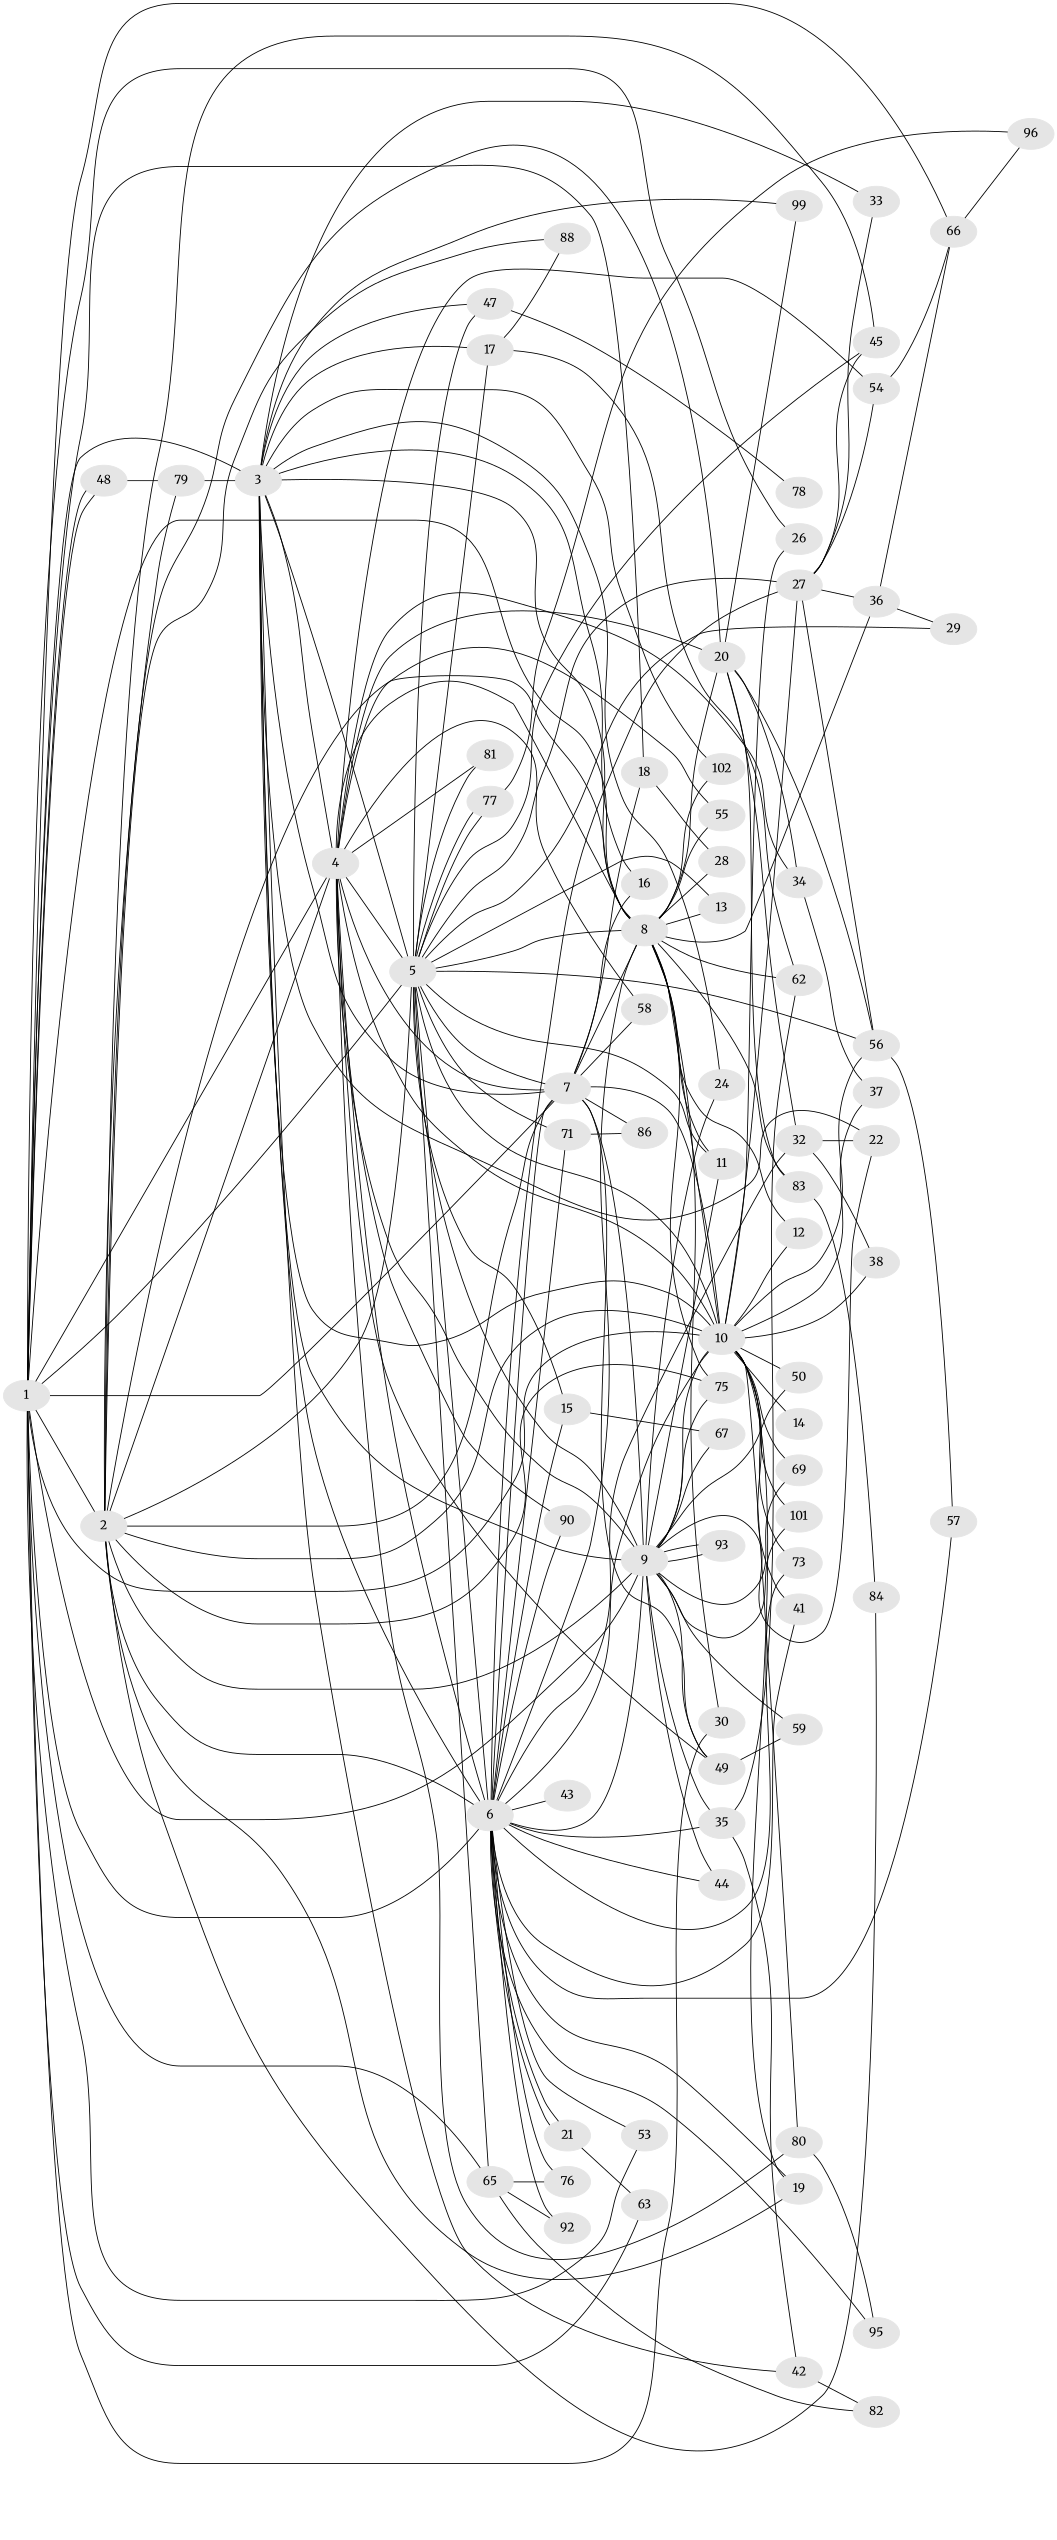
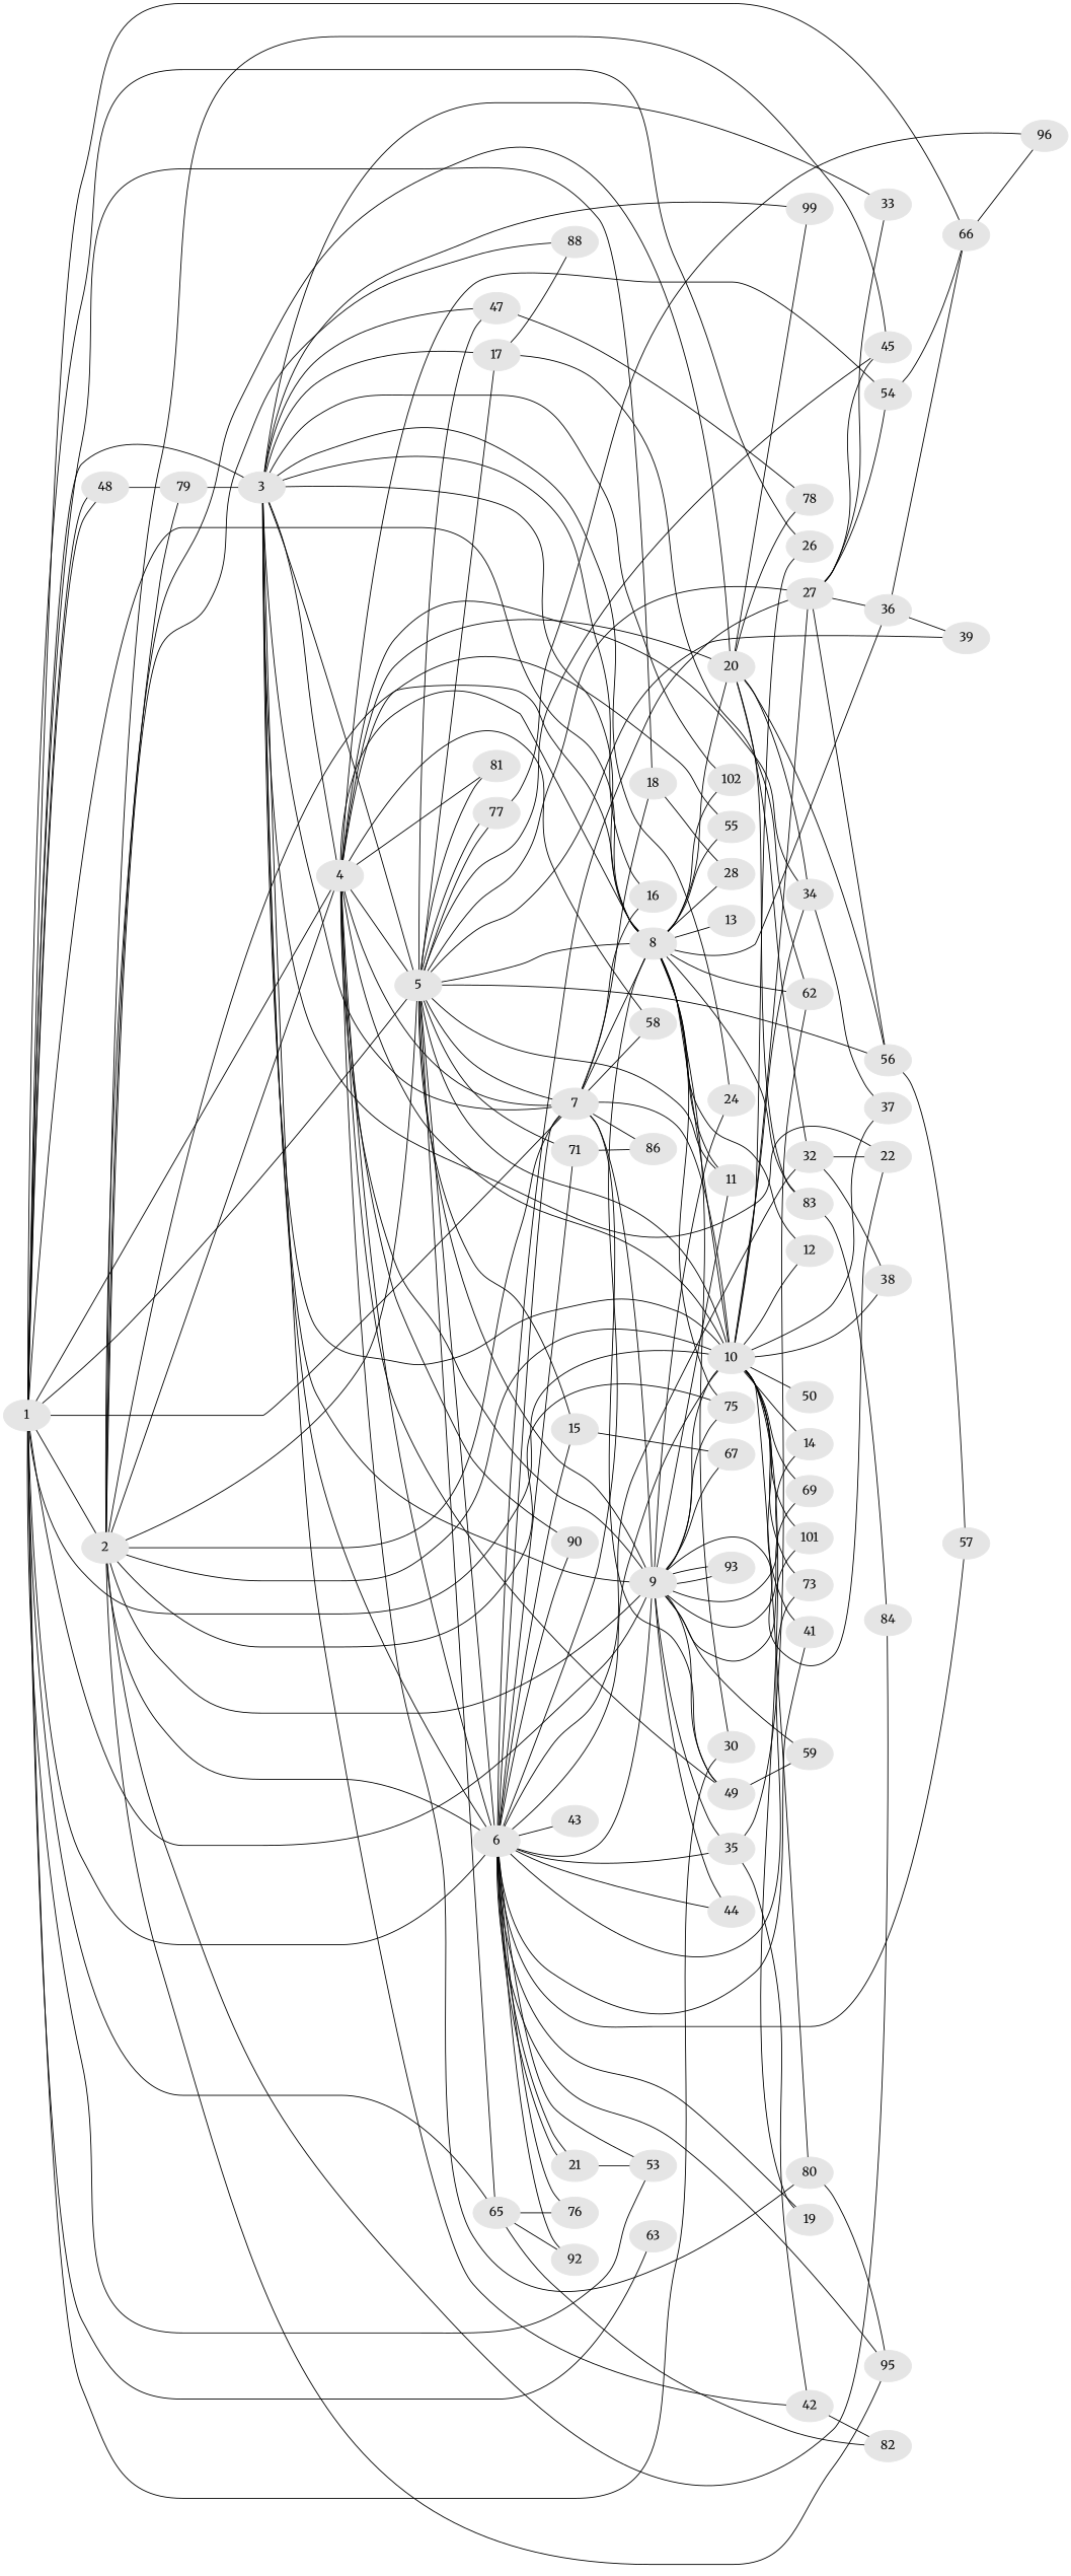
  graph {
    fontname=Merriweather
    rankdir=LR
    node [color=gray90 fontname=Merriweather style=filled]
    edge [fontname=Merriweather]
    1 [super="+25"]
    2 [super="+51"]
    3 [super="+52"]
    4
    5 [super="+87"]
    6 [super="+23"]
    7 [super="+29"]
    8 [super="+74"]
    9 [super="+70"]
    10 [super="+60"]
    18
    26
    30
    48
    53
    63
    65
    66 [super="+100"]
    19 [super="+94"]
    20 [super="+46"]
    45 [super="+61"]
    75 [super="+91"]
    79
    84
    88
    16
    17
    22
    24
    33
    42
    47
    99
    102
    34 [super="+64"]
    49 [super="+85"]
    54
    55
    58
    80
    81
    90
    11 [super="+31"]
    13
    15
    27 [super="+98"]
-   39 [label=29]
+   39
    56 [super="+72"]
    71
    77
    21
    32
    35
    41
    43
    44
    57
    73
    76
    92
    95
    86
    12
    28
    36
    62 [super="+89"]
    83
    14
    59 [super="+68"]
    67
    69
    93
    101
    37
    38
    50
    82
    96
    78
    1 -- 2
    1 -- 3
    1 -- 4
    1 -- 5
    1 -- 6 [weight=3]
    1 -- 7
    1 -- 8 [weight=2]
    1 -- 9
    1 -- 10
    1 -- 18
    1 -- 26
    1 -- 30
    1 -- 48
    1 -- 48
    1 -- 53
    1 -- 63
    1 -- 65
    1 -- 66
    2 -- 4
    2 -- 5
    2 -- 6 [weight=2]
    2 -- 7
    2 -- 8
    2 -- 9
    2 -- 10
-   2 -- 19
+   2 -- 95
    2 -- 20
    2 -- 45
    2 -- 75
    2 -- 79
    2 -- 84
    2 -- 88
    3 -- 4
    3 -- 5 [weight=2]
    3 -- 6
    3 -- 7
    3 -- 8
    3 -- 9
    3 -- 10
    3 -- 16
    3 -- 17
    3 -- 22
    3 -- 24
    3 -- 33
    3 -- 42
    3 -- 47
    3 -- 99
    3 -- 102
    4 -- 5
    4 -- 6
    4 -- 7
    4 -- 8
    4 -- 9
    4 -- 10
    4 -- 20
    4 -- 34
    4 -- 49
    4 -- 54
    4 -- 55
    4 -- 58
    4 -- 80
    4 -- 81
    4 -- 90
    5 -- 6
    5 -- 7
    5 -- 8
    5 -- 9
    5 -- 10
    5 -- 65
    5 -- 45
    5 -- 17
    5 -- 47
    5 -- 81
    5 -- 11
-   5 -- 13
    5 -- 15
    5 -- 27
    5 -- 39
    5 -- 56
    5 -- 71 [weight=2]
    5 -- 77
    5 -- 77
    6 -- 7
    6 -- 8
    6 -- 9
    6 -- 10 [weight=2]
    6 -- 53
    6 -- 19
    6 -- 90
    6 -- 15
    6 -- 27
    6 -- 71
    6 -- 21
    6 -- 21
    6 -- 32
    6 -- 35
    6 -- 41
    6 -- 43 [weight=2]
    6 -- 44
    6 -- 57
    6 -- 73
    6 -- 76
    6 -- 92
    6 -- 95
    7 -- 8
    7 -- 9 [weight=2]
    7 -- 10
    7 -- 18
    7 -- 16
    7 -- 49
    7 -- 58
    7 -- 86
    8 -- 10
    8 -- 30
    8 -- 20
    8 -- 75
    8 -- 102
    8 -- 55
    8 -- 11
    8 -- 13
    8 -- 12
    8 -- 28
    8 -- 36
    8 -- 62
    8 -- 83
    9 -- 10
    9 -- 75
    9 -- 22
    9 -- 24
    9 -- 49
    9 -- 11
    9 -- 35
    9 -- 44
-   9 -- 50
+   9 -- 14
    9 -- 59
    9 -- 67
    9 -- 69
    9 -- 93
    9 -- 93
    9 -- 101
    10 -- 26
    10 -- 19
-   10 -- 56
+   10 -- 34
    10 -- 80
    10 -- 27
    10 -- 41
    10 -- 73
    10 -- 12
    10 -- 14
    10 -- 69
    10 -- 101
    10 -- 37
    10 -- 38
    10 -- 50
    18 -- 28
    48 -- 79
    65 -- 76
    65 -- 92
    65 -- 82
    66 -- 96
    20 -- 99
    20 -- 34
    20 -- 56
    20 -- 32
    20 -- 83
+   20 -- 78
    79 -- 3
    17 -- 88
    17 -- 62
    42 -- 82
    47 -- 78
    34 -- 37
    49 -- 59
    54 -- 66
    80 -- 95
    15 -- 67
    27 -- 45
    27 -- 33
    27 -- 54
    27 -- 56
    27 -- 36
    56 -- 57
    71 -- 86
    77 -- 96
-   21 -- 63
+   21 -- 53
    32 -- 22
    32 -- 38
    35 -- 42
    35 -- 62
    36 -- 66
    36 -- 39
    83 -- 84
  }
